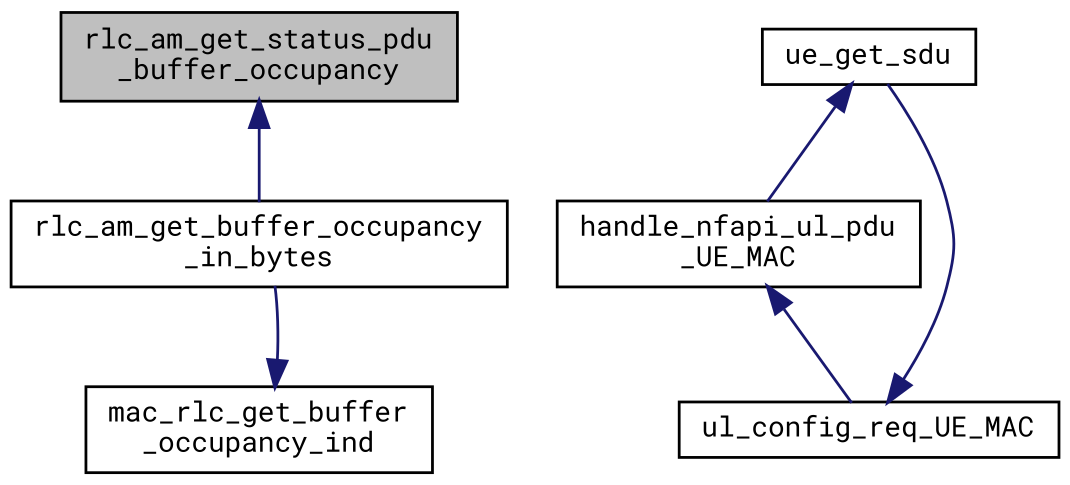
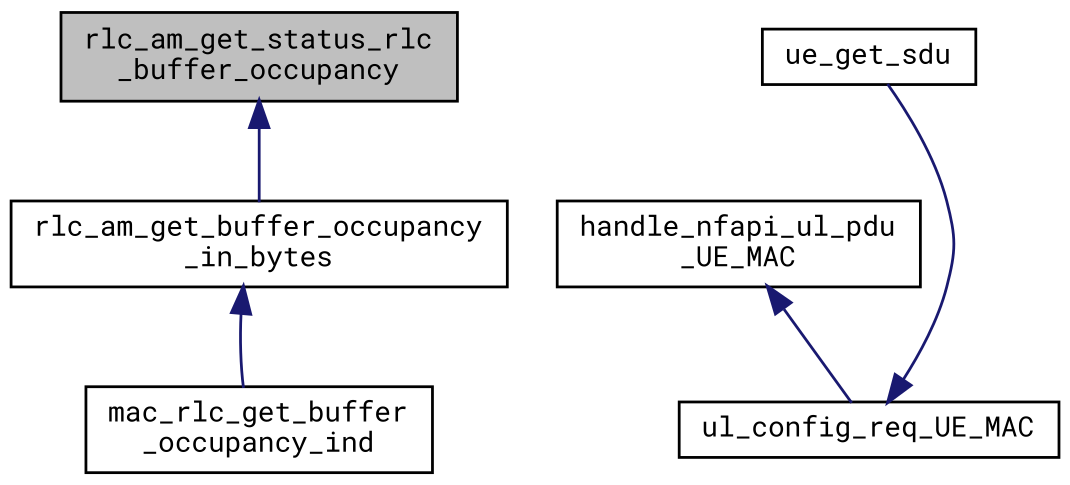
  digraph {
    fontname="Roboto Mono"
    rankdir=TB
    node [color=black fillcolor=white fontname="Roboto Mono" fontsize=10 shape=record style=filled]
    edge [color=midnightblue dir=back fontname="Roboto Mono" fontsize=10 labelfontname=Helvetica labelfontsize=10 style=solid]
-   n1 [fillcolor=grey75 fontcolor=black height=0.2 label="rlc_am_get_status_pdu\l_buffer_occupancy" width=0.4]
+   n1 [fillcolor=grey75 fontcolor=black height=0.2 label="rlc_am_get_status_rlc\l_buffer_occupancy" width=0.4]
    n2 [height=0.2 label="rlc_am_get_buffer_occupancy\l_in_bytes" width=0.4]
    n3 [height=0.2 label="mac_rlc_get_buffer\l_occupancy_ind" width=0.4]
    n4 [height=0.2 label=ue_get_sdu width=0.4]
    n5 [height=0.2 label="handle_nfapi_ul_pdu\l_UE_MAC" width=0.4]
    n6 [height=0.2 label=ul_config_req_UE_MAC width=0.4]
    n1 -> n2
-   n3 -> n2
-   n4 -> n5
+   n2 -> n3
    n5 -> n6
    n6 -> n4
  }
